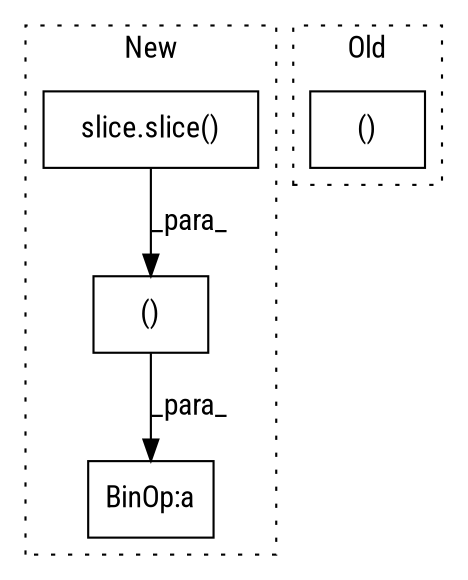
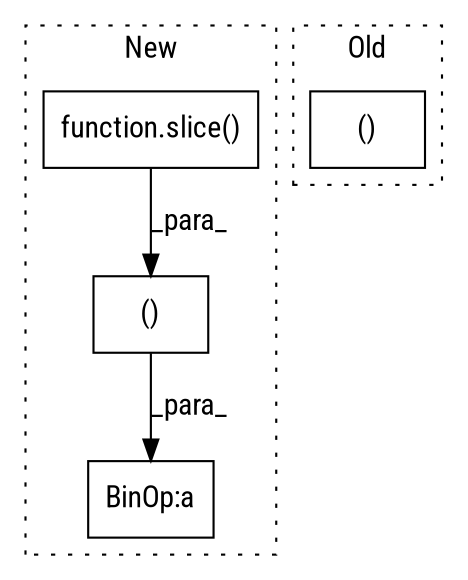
  digraph {
    fontname="Roboto Condensed"
    node [a=54 shape=box fontname="Roboto Condensed"]
    edge [fontname="Roboto Condensed"]
-   n1 [a=75 l="6,1" label="slice.slice()" s="4156,4166"]
+   n1 [a=75 l="6,1" label="function.slice()" s="4156,4166"]
    n2 [l=0 label="()" s=4167]
    n3 [a=82 l=3 label="BinOp:a" s=4169]
    n4 [l=17 label="()" s=4218]
    subgraph cluster_1 {
      label=New
      style=dotted
      n1
      n2
      n3
    }
    subgraph cluster_2 {
      label=Old
      style=dotted
      n4
    }
    n1 -> n2 [label=_para_]
    n2 -> n3 [label=_para_]
  }
